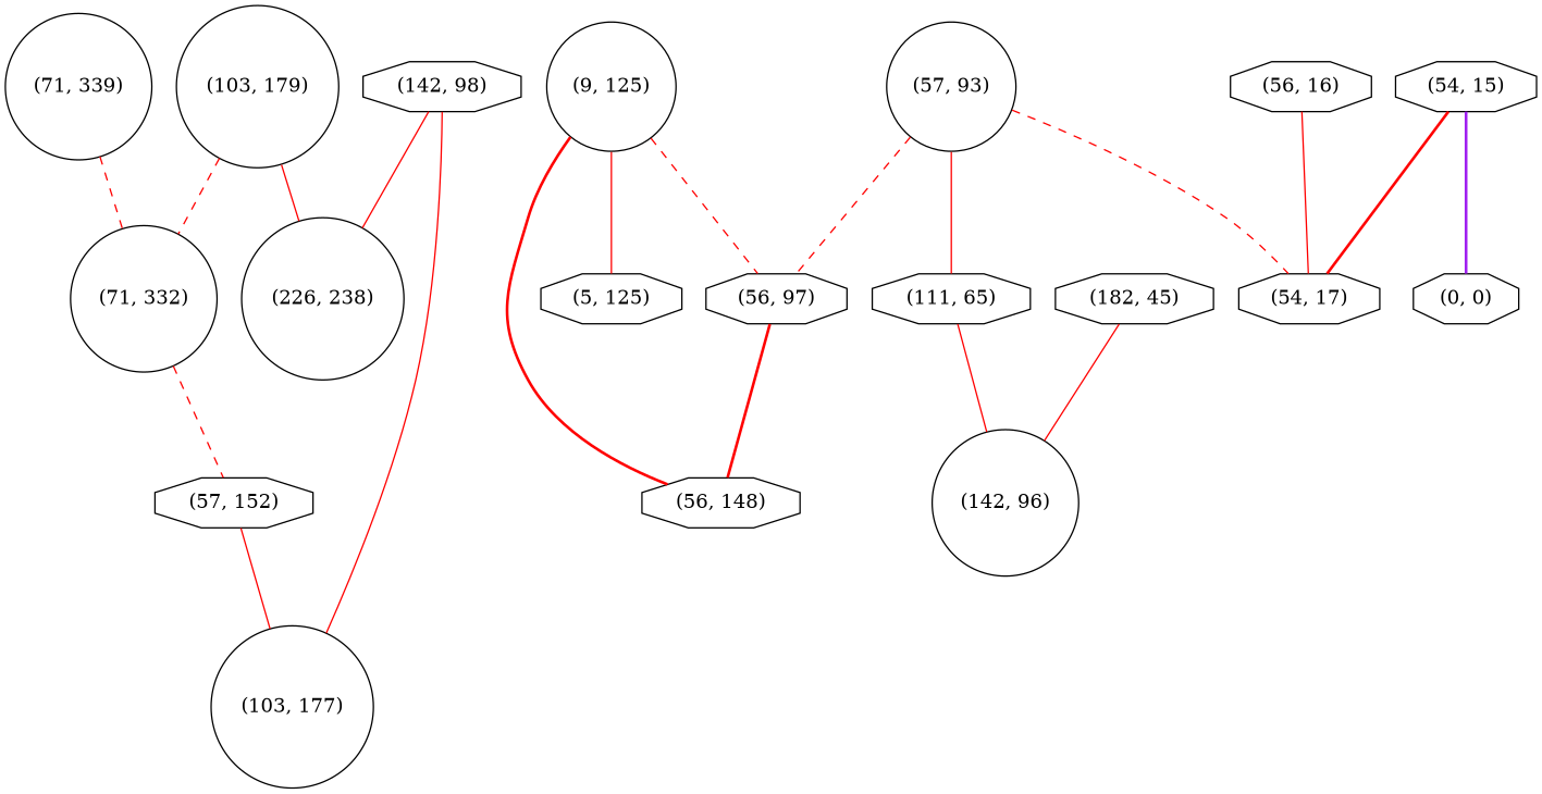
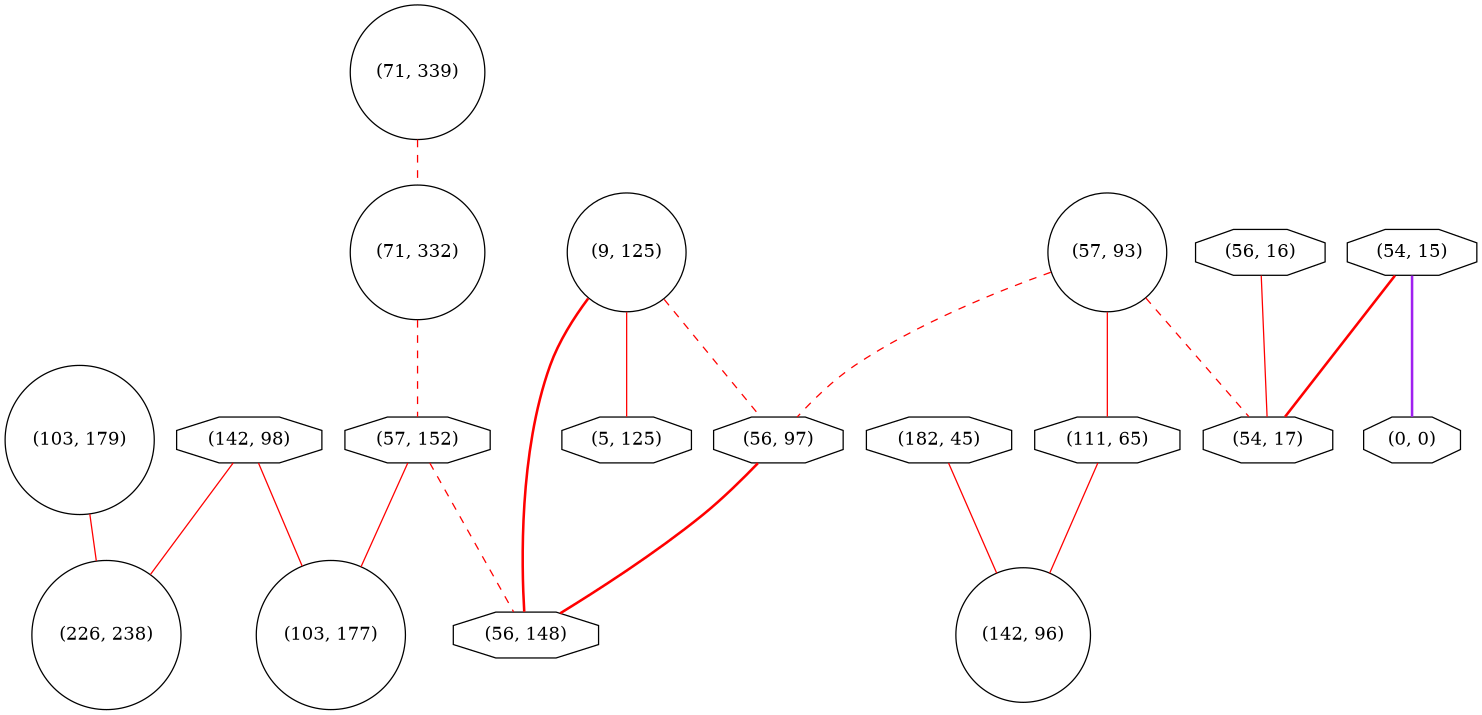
  graph {
    node [shape=octagon]
    edge [color=red style=solid weight=1]
    "(103, 179)" [shape=circle]
    "(71, 332)" [shape=circle]
    "(226, 238)" [shape=circle]
    "(57, 152)"
    "(103, 177)" [shape=circle]
    "(57, 93)" [shape=circle]
    "(111, 65)"
    "(56, 97)"
    "(54, 17)"
    "(142, 96)" [shape=circle]
    "(56, 148)"
    "(142, 98)"
    "(182, 45)"
    "(71, 339)" [shape=circle]
    "(56, 16)"
    "(54, 15)"
    "(0, 0)"
    "(9, 125)" [shape=circle]
    n19 [label="(5, 125)"]
-   "(103, 179)" -- "(71, 332)" [style=dashed]
    "(103, 179)" -- "(226, 238)"
    "(71, 332)" -- "(57, 152)" [style=dashed]
    "(57, 152)" -- "(103, 177)"
+   "(57, 152)" -- "(56, 148)" [style=dashed]
    "(57, 93)" -- "(111, 65)"
    "(57, 93)" -- "(56, 97)" [style=dashed]
    "(57, 93)" -- "(54, 17)" [style=dashed]
    "(111, 65)" -- "(142, 96)"
    "(56, 97)" -- "(56, 148)" [style=bold]
    "(142, 98)" -- "(226, 238)"
    "(142, 98)" -- "(103, 177)"
    "(182, 45)" -- "(142, 96)"
    "(71, 339)" -- "(71, 332)" [style=dashed]
    "(56, 16)" -- "(54, 17)"
    "(54, 15)" -- "(54, 17)" [style=bold]
    "(54, 15)" -- "(0, 0)" [color=purple style=bold weight=4]
    "(9, 125)" -- "(56, 97)" [style=dashed]
    "(9, 125)" -- "(56, 148)" [style=bold]
    "(9, 125)" -- n19
  }
